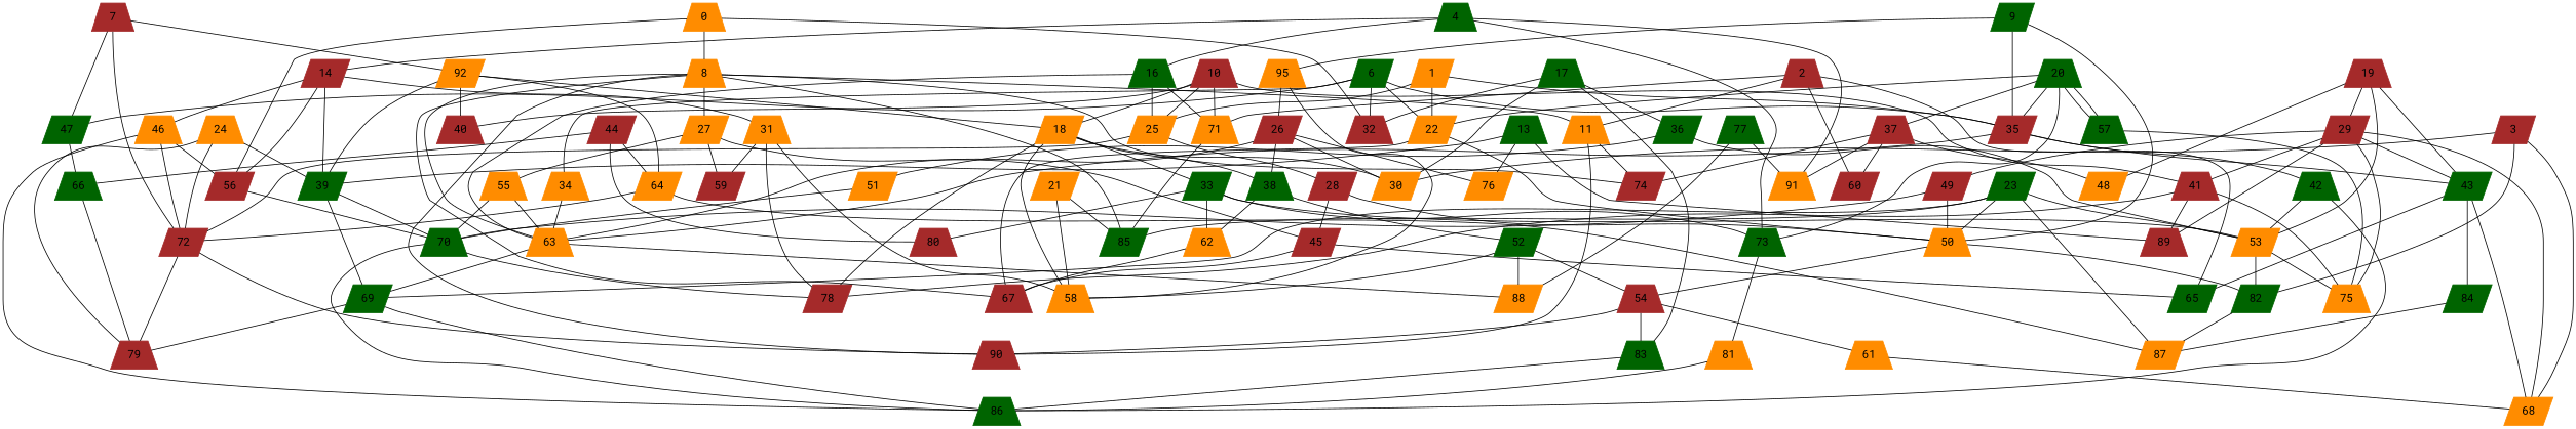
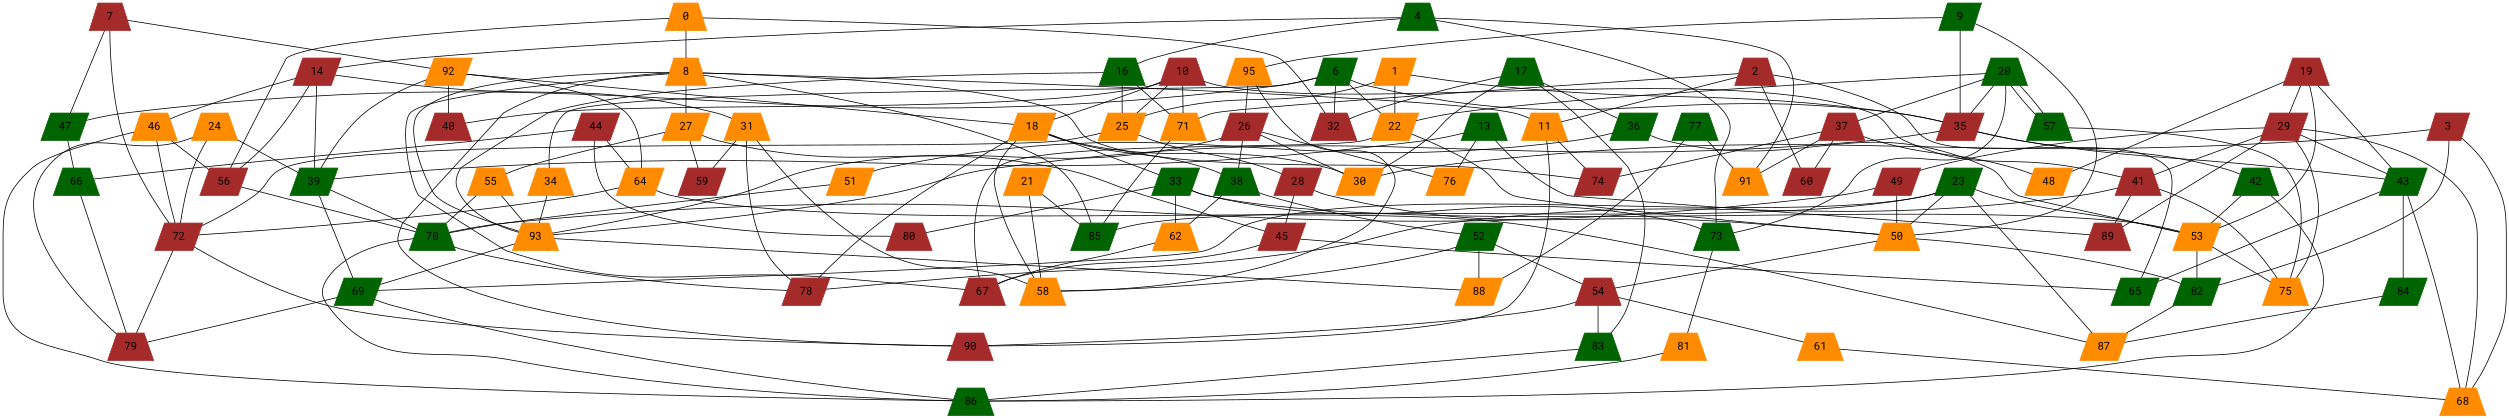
  graph {
    fontname="Roboto Mono"
    node [color=darkorange fontname="Roboto Mono" shape=trapezium style=filled]
    edge [fontname="Roboto Mono"]
    1 [shape=parallelogram]
    22 [shape=parallelogram]
    25 [shape=parallelogram]
    35 [color=brown shape=parallelogram]
    67 [color=brown]
    50
    72 [color=brown shape=parallelogram]
    28 [color=brown shape=parallelogram]
-   63
+   63 [label=93]
    43 [color=darkgreen shape=parallelogram]
    42 [color=darkgreen]
    2 [color=brown]
    11
    60 [color=brown shape=parallelogram]
    65 [color=darkgreen shape=parallelogram]
    71
    74 [color=brown shape=parallelogram]
    90 [color=brown]
    85 [color=darkgreen shape=parallelogram]
    3 [color=brown shape=parallelogram]
    30 [shape=parallelogram]
-   68 [shape=parallelogram]
+   68
    82 [color=darkgreen shape=parallelogram]
    87 [shape=parallelogram]
    4 [color=darkgreen]
    14 [color=brown shape=parallelogram]
    16 [color=darkgreen]
    73 [color=darkgreen]
    91
    56 [color=brown shape=parallelogram]
    39 [color=darkgreen shape=parallelogram]
    31
    46
    81
    n35 [label=0]
    8
    32 [color=brown]
    27 [shape=parallelogram]
    70 [color=darkgreen]
    6 [color=darkgreen shape=parallelogram]
    34
    47 [color=darkgreen shape=parallelogram]
    66 [color=darkgreen]
    7 [color=brown]
    n45 [label=92 shape=parallelogram]
    18 [shape=parallelogram]
    40 [color=brown]
    64 [shape=parallelogram]
    79 [color=brown]
    45 [color=brown shape=parallelogram]
    55
    59 [color=brown shape=parallelogram]
    69 [color=darkgreen shape=parallelogram]
    88 [shape=parallelogram]
    9 [color=darkgreen shape=parallelogram]
    n56 [label=95]
    26 [color=brown shape=parallelogram]
    58
    54 [color=brown]
    10 [color=brown]
    41 [color=brown]
    33 [color=darkgreen shape=parallelogram]
    38 [color=darkgreen]
    78 [color=brown shape=parallelogram]
    89 [color=brown]
    75
    13 [color=darkgreen]
    76 [shape=parallelogram]
    86 [color=darkgreen]
    17 [color=darkgreen]
    36 [color=darkgreen shape=parallelogram]
    83 [color=darkgreen]
    53 [shape=parallelogram]
    51 [shape=parallelogram]
    62
    80 [color=brown]
    52 [color=darkgreen shape=parallelogram]
    19 [color=brown]
    29 [color=brown shape=parallelogram]
    48 [shape=parallelogram]
    49 [color=brown shape=parallelogram]
    84 [color=darkgreen shape=parallelogram]
    20 [color=darkgreen]
    37 [color=brown]
    57 [color=darkgreen]
    21 [shape=parallelogram]
    23 [color=darkgreen shape=parallelogram]
    24
    44 [color=brown shape=parallelogram]
    61
    77 [color=darkgreen]
    1 -- 22
    1 -- 25
    1 -- 35
    22 -- 67
    22 -- 50
    25 -- 72
    25 -- 28
    35 -- 63
    35 -- 43
    35 -- 42
    50 -- 82
    50 -- 54
    72 -- 90
    72 -- 79
    28 -- 50
    28 -- 45
    63 -- 69
    63 -- 88
    43 -- 65
    43 -- 68
    43 -- 84
    42 -- 86
    42 -- 53
    2 -- 11
    2 -- 60
    2 -- 65
    2 -- 71
    11 -- 74
    11 -- 90
    71 -- 85
    3 -- 30
    3 -- 68
    3 -- 82
    82 -- 87
    4 -- 14
    4 -- 16
    4 -- 73
    4 -- 91
    14 -- 56
    14 -- 39
    14 -- 31
    14 -- 46
    16 -- 25
    16 -- 63
    16 -- 71
    73 -- 81
    56 -- 70
    39 -- 70
    39 -- 69
    31 -- 59
    31 -- 58
    31 -- 78
    46 -- 72
    46 -- 56
    46 -- 86
    81 -- 86
    n35 -- 56
    n35 -- 8
    n35 -- 32
    8 -- 67
    8 -- 63
    8 -- 11
    8 -- 74
    8 -- 90
    8 -- 85
    8 -- 27
    27 -- 45
    27 -- 55
    27 -- 59
    70 -- 78
    70 -- 86
    6 -- 22
    6 -- 35
    6 -- 32
    6 -- 34
    6 -- 47
    34 -- 63
    47 -- 66
    66 -- 79
    7 -- 72
    7 -- 47
    7 -- n45
    n45 -- 39
    n45 -- 18
    n45 -- 40
    n45 -- 64
    18 -- 30
    18 -- 58
    18 -- 33
    18 -- 38
    18 -- 78
    64 -- 72
    64 -- 87
    45 -- 67
    45 -- 65
    55 -- 63
    55 -- 70
    69 -- 79
    69 -- 86
    9 -- 35
    9 -- 50
    9 -- n56
    n56 -- 26
    n56 -- 58
    26 -- 63
    26 -- 30
    26 -- 38
    26 -- 76
    54 -- 90
    54 -- 83
    54 -- 61
    10 -- 25
    10 -- 71
    10 -- 18
    10 -- 40
    10 -- 41
    41 -- 78
    41 -- 89
    41 -- 75
    33 -- 73
    33 -- 53
    33 -- 62
    33 -- 80
    38 -- 62
    38 -- 52
    13 -- 39
    13 -- 89
    13 -- 76
    17 -- 30
    17 -- 32
    17 -- 36
    17 -- 83
    36 -- 53
    36 -- 51
    83 -- 86
    53 -- 82
    53 -- 75
    51 -- 70
    62 -- 67
    52 -- 88
    52 -- 58
    52 -- 54
    19 -- 43
    19 -- 53
    19 -- 29
    19 -- 48
    29 -- 43
    29 -- 68
    29 -- 41
    29 -- 89
    29 -- 75
    29 -- 49
    49 -- 50
    49 -- 70
    84 -- 87
    20 -- 22
    20 -- 35
    20 -- 73
    20 -- 37
    20 -- 57
    20 -- 57
    37 -- 60
    37 -- 74
    37 -- 91
    37 -- 48
    57 -- 75
    21 -- 85
    21 -- 58
    23 -- 50
    23 -- 85
    23 -- 87
    23 -- 69
    23 -- 53
    24 -- 72
    24 -- 39
    24 -- 79
    44 -- 66
    44 -- 64
    44 -- 80
    61 -- 68
    77 -- 91
    77 -- 88
  }
